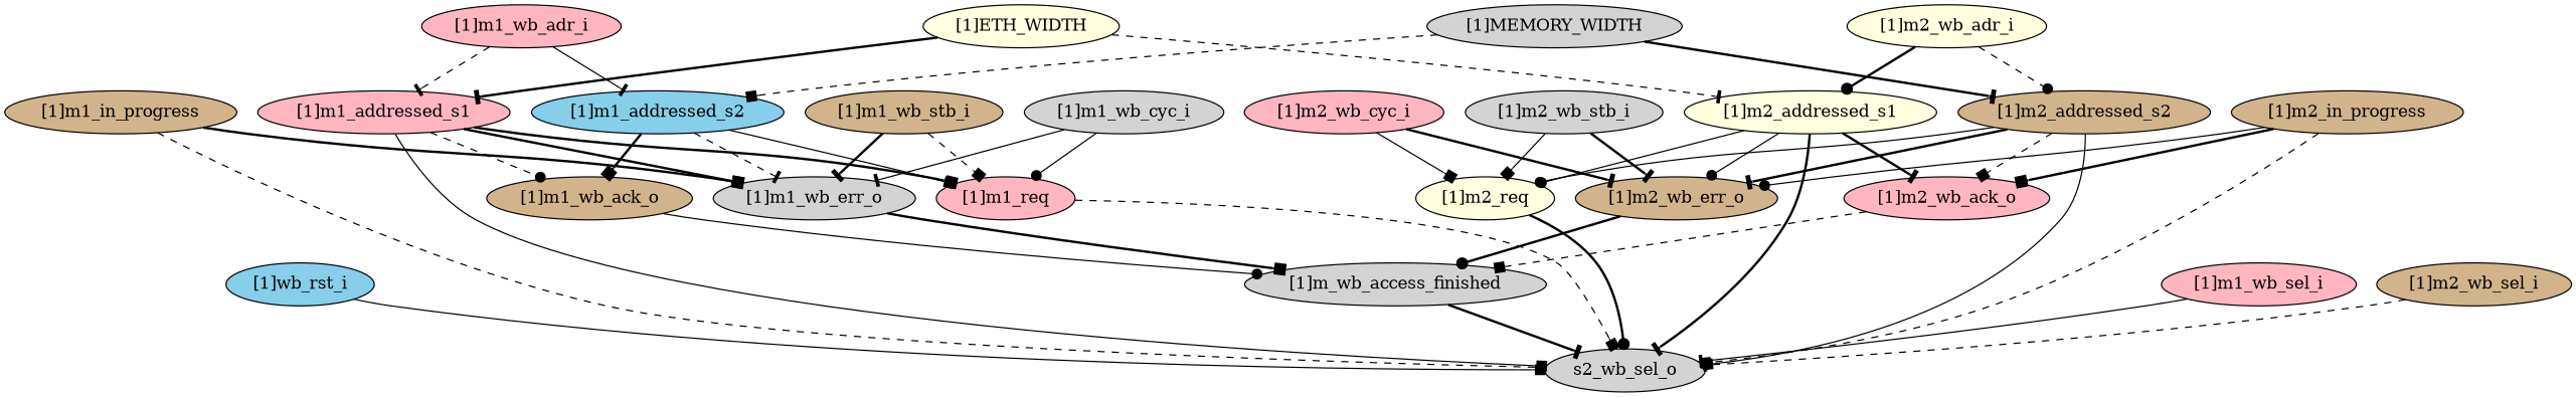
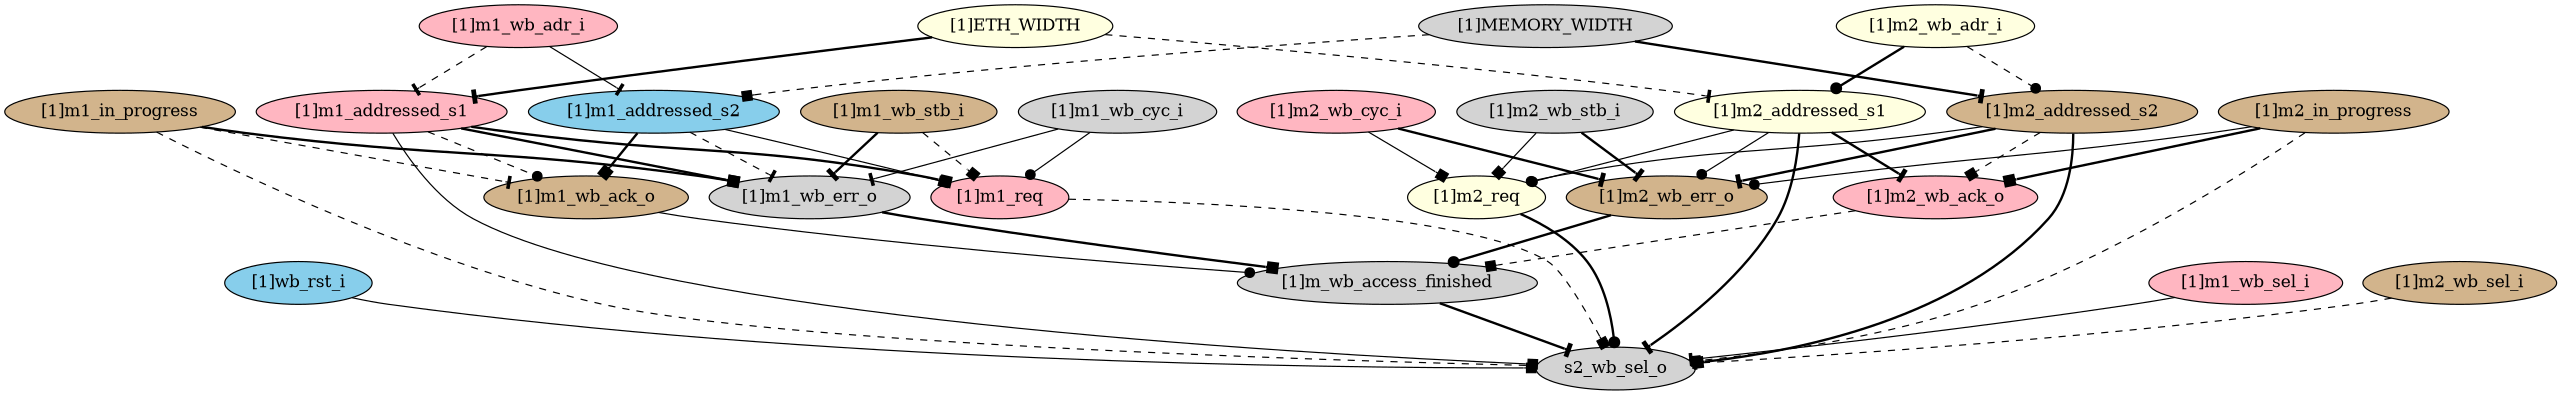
  strict digraph {
    node [complexity=10 fillcolor=tan importance=0.0993475576606 rank=0.00620922235379 style=filled]
    edge [arrowhead=box style=bold]
    "[1]wb_rst_i" [complexity=1 fillcolor=skyblue importance=0.088098936873 rank=0.088098936873]
    s2_wb_sel_o [complexity=0 fillcolor=lightgrey importance=0.0250247205964 rank=0.0]
    "[1]m2_wb_cyc_i" [fillcolor=lightpink importance=0.0814384386399 rank=0.00814384386399]
    "[1]m2_req" [complexity=5 fillcolor=lightyellow importance=0.0684136635561 rank=0.0136827327112]
    "[1]m2_wb_err_o" [importance=0.139672190235 rank=0.0139672190235]
    "[1]m_wb_access_finished" [complexity=5 fillcolor=lightgrey importance=0.110509647106 rank=0.0221019294211]
    "[1]m1_wb_adr_i" [complexity=16 fillcolor=lightpink]
    "[1]m1_addressed_s2" [complexity=15 fillcolor=skyblue importance=0.436925689727 rank=0.0291283793151]
    "[1]m1_addressed_s1" [complexity=15 fillcolor=lightpink importance=0.576597879962 rank=0.0384398586641]
    "[1]m1_req" [complexity=5 fillcolor=lightpink importance=0.0684136635561 rank=0.0136827327112]
    "[1]m1_wb_err_o" [fillcolor=lightgrey importance=0.139672190235 rank=0.0139672190235]
    "[1]m1_wb_ack_o" [importance=0.128781633576 rank=0.0128781633576]
    "[1]m2_in_progress" [complexity=11 importance=0.580277641247 rank=0.0527525128406]
    "[1]m2_wb_ack_o" [fillcolor=lightpink importance=0.128781633576 rank=0.0128781633576]
    "[1]m1_in_progress" [complexity=11 importance=0.580277641247 rank=0.0527525128406]
    "[1]MEMORY_WIDTH" [complexity=16 fillcolor=lightgrey]
    "[1]m2_addressed_s2" [importance=0.0863227825768 rank=0.00863227825768]
    "[1]m1_wb_stb_i" [complexity=14 importance=0.292369155555 rank=0.020883511111]
    "[1]m2_wb_adr_i" [complexity=16 fillcolor=lightyellow]
    "[1]m2_addressed_s1" [fillcolor=lightyellow importance=0.0863227825768 rank=0.00863227825768]
    "[1]m1_wb_sel_i" [complexity=2 fillcolor=lightpink importance=0.0380494956802 rank=0.0190247478401]
    "[1]m1_wb_cyc_i" [complexity=14 fillcolor=lightgrey importance=0.292369155555 rank=0.020883511111]
    "[1]m2_wb_sel_i" [complexity=2 importance=0.0380494956802 rank=0.0190247478401]
    "[1]ETH_WIDTH" [complexity=16 fillcolor=lightyellow]
    "[1]m2_wb_stb_i" [fillcolor=lightgrey importance=0.0814384386399 rank=0.00814384386399]
    "[1]wb_rst_i" -> s2_wb_sel_o [style=solid]
    "[1]m2_wb_cyc_i" -> "[1]m2_req" [style=solid]
    "[1]m2_wb_cyc_i" -> "[1]m2_wb_err_o" [arrowhead=tee]
    "[1]m2_req" -> s2_wb_sel_o [arrowhead=dot]
    "[1]m2_wb_err_o" -> "[1]m_wb_access_finished" [arrowhead=dot]
    "[1]m_wb_access_finished" -> s2_wb_sel_o [arrowhead=tee]
    "[1]m1_wb_adr_i" -> "[1]m1_addressed_s2" [arrowhead=tee style=solid]
    "[1]m1_wb_adr_i" -> "[1]m1_addressed_s1" [arrowhead=tee style=dashed]
    "[1]m1_addressed_s2" -> "[1]m1_req" [style=solid]
    "[1]m1_addressed_s2" -> "[1]m1_wb_err_o" [arrowhead=tee style=dashed]
    "[1]m1_addressed_s2" -> "[1]m1_wb_ack_o"
    "[1]m1_addressed_s1" -> s2_wb_sel_o [style=solid]
    "[1]m1_addressed_s1" -> "[1]m1_req"
    "[1]m1_addressed_s1" -> "[1]m1_wb_err_o"
    "[1]m1_addressed_s1" -> "[1]m1_wb_ack_o" [arrowhead=dot style=dashed]
    "[1]m1_req" -> s2_wb_sel_o [style=dashed]
    "[1]m1_wb_err_o" -> "[1]m_wb_access_finished"
    "[1]m1_wb_ack_o" -> "[1]m_wb_access_finished" [arrowhead=dot style=solid]
    "[1]m2_in_progress" -> s2_wb_sel_o [style=dashed]
    "[1]m2_in_progress" -> "[1]m2_wb_err_o" [arrowhead=dot style=solid]
    "[1]m2_in_progress" -> "[1]m2_wb_ack_o"
    "[1]m2_wb_ack_o" -> "[1]m_wb_access_finished" [style=dashed]
    "[1]m1_in_progress" -> s2_wb_sel_o [arrowhead=tee style=dashed]
    "[1]m1_in_progress" -> "[1]m1_wb_err_o"
+   "[1]m1_in_progress" -> "[1]m1_wb_ack_o" [arrowhead=tee style=dashed]
    "[1]MEMORY_WIDTH" -> "[1]m1_addressed_s2" [style=dashed]
    "[1]MEMORY_WIDTH" -> "[1]m2_addressed_s2" [arrowhead=tee]
-   "[1]m2_addressed_s2" -> s2_wb_sel_o [style=solid]
+   "[1]m2_addressed_s2" -> s2_wb_sel_o
    "[1]m2_addressed_s2" -> "[1]m2_req" [arrowhead=dot style=solid]
    "[1]m2_addressed_s2" -> "[1]m2_wb_err_o" [arrowhead=tee]
    "[1]m2_addressed_s2" -> "[1]m2_wb_ack_o" [style=dashed]
    "[1]m1_wb_stb_i" -> "[1]m1_req" [style=dashed]
    "[1]m1_wb_stb_i" -> "[1]m1_wb_err_o" [arrowhead=tee]
    "[1]m2_wb_adr_i" -> "[1]m2_addressed_s2" [arrowhead=dot style=dashed]
    "[1]m2_wb_adr_i" -> "[1]m2_addressed_s1" [arrowhead=dot]
    "[1]m2_addressed_s1" -> s2_wb_sel_o [arrowhead=tee]
    "[1]m2_addressed_s1" -> "[1]m2_req" [arrowhead=dot style=solid]
    "[1]m2_addressed_s1" -> "[1]m2_wb_err_o" [arrowhead=dot style=solid]
    "[1]m2_addressed_s1" -> "[1]m2_wb_ack_o" [arrowhead=tee]
    "[1]m1_wb_sel_i" -> s2_wb_sel_o [arrowhead=tee style=solid]
    "[1]m1_wb_cyc_i" -> "[1]m1_req" [arrowhead=dot style=solid]
    "[1]m1_wb_cyc_i" -> "[1]m1_wb_err_o" [arrowhead=tee style=solid]
    "[1]m2_wb_sel_i" -> s2_wb_sel_o [arrowhead=tee style=dashed]
    "[1]ETH_WIDTH" -> "[1]m1_addressed_s1" [arrowhead=tee]
    "[1]ETH_WIDTH" -> "[1]m2_addressed_s1" [arrowhead=tee style=dashed]
    "[1]m2_wb_stb_i" -> "[1]m2_req" [style=solid]
    "[1]m2_wb_stb_i" -> "[1]m2_wb_err_o" [arrowhead=tee]
  }
